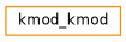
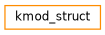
  digraph {
    rankdir=LR
-   n1 [color=darkorange fillcolor=white fontname=Helvetica fontsize=10 height=0.2 label=kmod_kmod shape=record style=filled width=0.4]
+   n1 [color=darkorange fillcolor=white fontname=Helvetica fontsize=10 height=0.2 label=kmod_struct shape=record style=filled width=0.4]
  }
